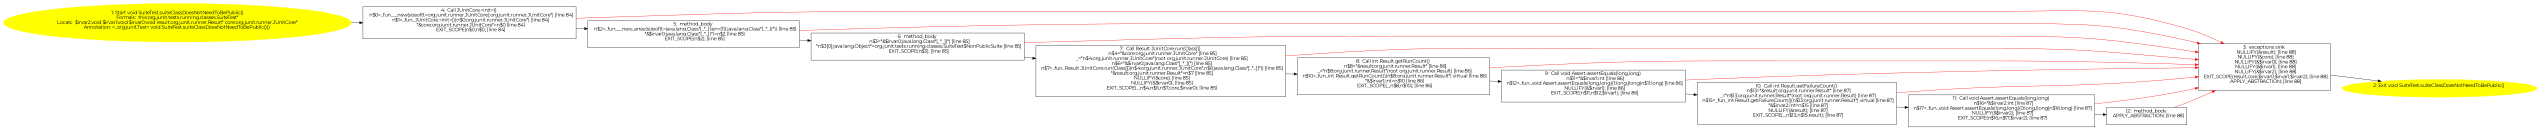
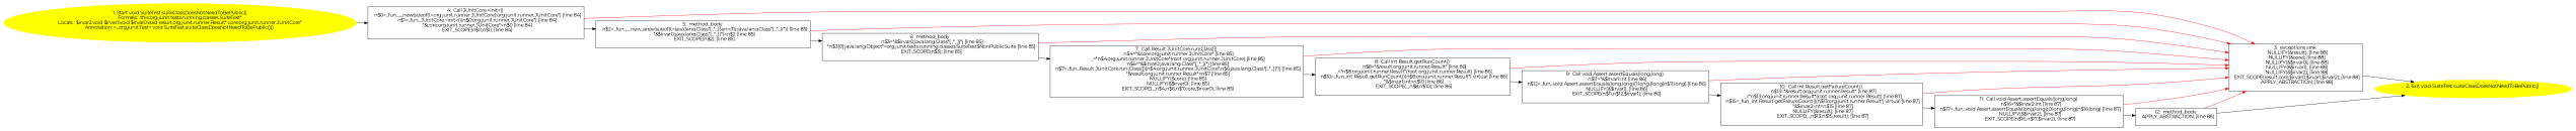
  digraph {
    rankdir=LR
    fontname=Montserrat
    node [fontname=Montserrat shape=box]
    edge [fontname=Montserrat]
    n1 [color=yellow label="1: Start void SuiteTest.suiteClassDoesNotNeedToBePublic()\nFormals:  this:org.junit.tests.running.classes.SuiteTest*\nLocals:  $irvar2:void $irvar1:void $irvar0:void result:org.junit.runner.Result* core:org.junit.runner.JUnitCore*\nAnnotation: <_org.junit.Test> void SuiteTest.suiteClassDoesNotNeedToBePublic()() \n  " style=filled shape=""]
    n2 [label="4:  Call JUnitCore.<init>() \n   n$0=_fun___new(sizeof(t=org.junit.runner.JUnitCore):org.junit.runner.JUnitCore*) [line 84]\n  n$1=_fun_JUnitCore.<init>()(n$0:org.junit.runner.JUnitCore*) [line 84]\n  *&core:org.junit.runner.JUnitCore*=n$0 [line 84]\n  EXIT_SCOPE(n$0,n$1); [line 84]\n "]
    n3 [label="3:  exceptions sink \n   NULLIFY(&result); [line 88]\n  NULLIFY(&core); [line 88]\n  NULLIFY(&$irvar0); [line 88]\n  NULLIFY(&$irvar1); [line 88]\n  NULLIFY(&$irvar2); [line 88]\n  EXIT_SCOPE(result,core,$irvar0,$irvar1,$irvar2); [line 88]\n  APPLY_ABSTRACTION; [line 88]\n "]
    n4 [label="5:  method_body \n   n$2=_fun___new_array(sizeof(t=java.lang.Class*[_*_];len=[1]):java.lang.Class*[_*_](*)) [line 85]\n  *&$irvar0:java.lang.Class*[_*_](*)=n$2 [line 85]\n  EXIT_SCOPE(n$2); [line 85]\n "]
    n5 [color=yellow label="2: Exit void SuiteTest.suiteClassDoesNotNeedToBePublic() \n  " style=filled shape=""]
    n6 [label="6:  method_body \n   n$3=*&$irvar0:java.lang.Class*[_*_](*) [line 85]\n  *n$3[0]:java.lang.Object*=org.junit.tests.running.classes.SuiteTest$NonPublicSuite [line 85]\n  EXIT_SCOPE(n$3); [line 85]\n "]
    n7 [label="7:  Call Result JUnitCore.run(Class[]) \n   n$4=*&core:org.junit.runner.JUnitCore* [line 85]\n  _=*n$4:org.junit.runner.JUnitCore*(root org.junit.runner.JUnitCore) [line 85]\n  n$6=*&$irvar0:java.lang.Class*[_*_](*) [line 85]\n  n$7=_fun_Result JUnitCore.run(Class[])(n$4:org.junit.runner.JUnitCore*,n$6:java.lang.Class*[_*_](*)) [line 85]\n  *&result:org.junit.runner.Result*=n$7 [line 85]\n  NULLIFY(&core); [line 85]\n  NULLIFY(&$irvar0); [line 85]\n  EXIT_SCOPE(_,n$4,n$6,n$7,core,$irvar0); [line 85]\n "]
    n8 [label="8:  Call int Result.getRunCount() \n   n$8=*&result:org.junit.runner.Result* [line 86]\n  _=*n$8:org.junit.runner.Result*(root org.junit.runner.Result) [line 86]\n  n$10=_fun_int Result.getRunCount()(n$8:org.junit.runner.Result*) virtual [line 86]\n  *&$irvar1:int=n$10 [line 86]\n  EXIT_SCOPE(_,n$8,n$10); [line 86]\n "]
    n9 [label="9:  Call void Assert.assertEquals(long,long) \n   n$11=*&$irvar1:int [line 86]\n  n$12=_fun_void Assert.assertEquals(long,long)(1:long,(long)n$11:long) [line 86]\n  NULLIFY(&$irvar1); [line 86]\n  EXIT_SCOPE(n$11,n$12,$irvar1); [line 86]\n "]
    n10 [label="10:  Call int Result.getFailureCount() \n   n$13=*&result:org.junit.runner.Result* [line 87]\n  _=*n$13:org.junit.runner.Result*(root org.junit.runner.Result) [line 87]\n  n$15=_fun_int Result.getFailureCount()(n$13:org.junit.runner.Result*) virtual [line 87]\n  *&$irvar2:int=n$15 [line 87]\n  NULLIFY(&result); [line 87]\n  EXIT_SCOPE(_,n$13,n$15,result); [line 87]\n "]
    n11 [label="11:  Call void Assert.assertEquals(long,long) \n   n$16=*&$irvar2:int [line 87]\n  n$17=_fun_void Assert.assertEquals(long,long)(0:long,(long)n$16:long) [line 87]\n  NULLIFY(&$irvar2); [line 87]\n  EXIT_SCOPE(n$16,n$17,$irvar2); [line 87]\n "]
    n12 [label="12:  method_body \n   APPLY_ABSTRACTION; [line 88]\n "]
    n1 -> n2
    n2 -> n3 [color=red]
    n2 -> n4
    n3 -> n5
    n4 -> n3 [color=red]
    n4 -> n6
    n6 -> n3 [color=red]
    n6 -> n7
    n7 -> n3 [color=red]
    n7 -> n8
    n8 -> n3 [color=red]
    n8 -> n9
    n9 -> n3 [color=red]
    n9 -> n10
    n10 -> n3 [color=red]
    n10 -> n11
    n11 -> n3 [color=red]
    n11 -> n12
    n12 -> n3 [color=red]
+   n12 -> n5
  }
